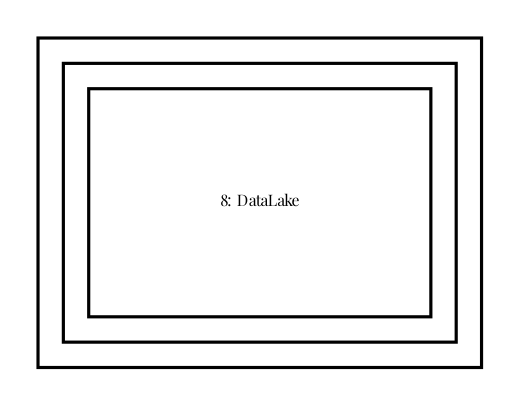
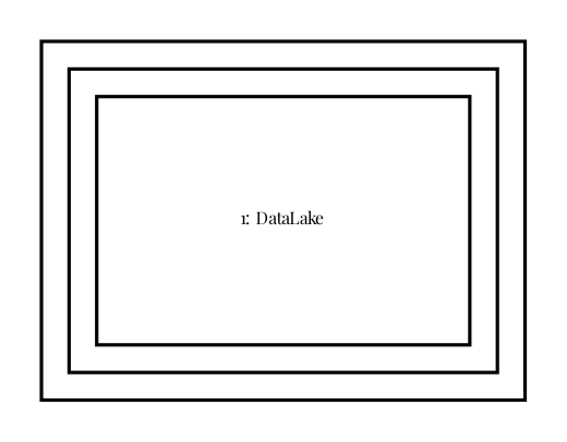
  digraph {
    compound=true
    fontsize=5
    nodesep=1.0
    rankdir=LR
    ranksep=1.0
    splines=polyline
    fontname="Playfair Display"
-   n1 [fixedsize=true fontsize=5 height=1.000000 label="8: DataLake" shape=box width=1.500000 fontname="Playfair Display"]
+   n1 [fixedsize=true fontsize=5 height=1.000000 label="1: DataLake" shape=box width=1.500000 fontname="Playfair Display"]
    subgraph cluster_1 {
      subgraph cluster_2 {
        n1
      }
    }
  }
